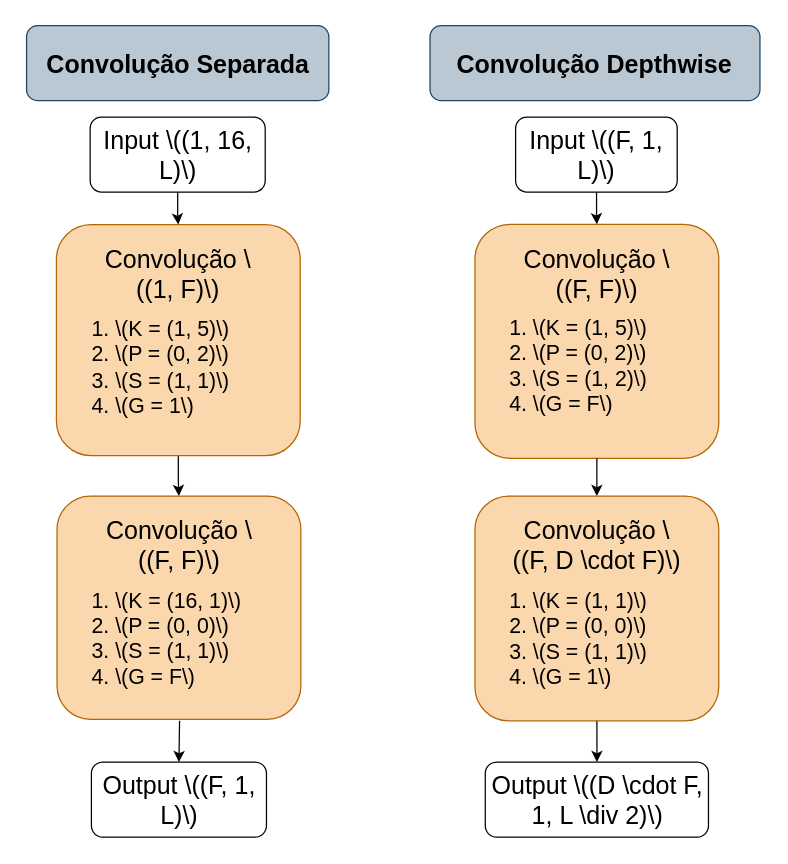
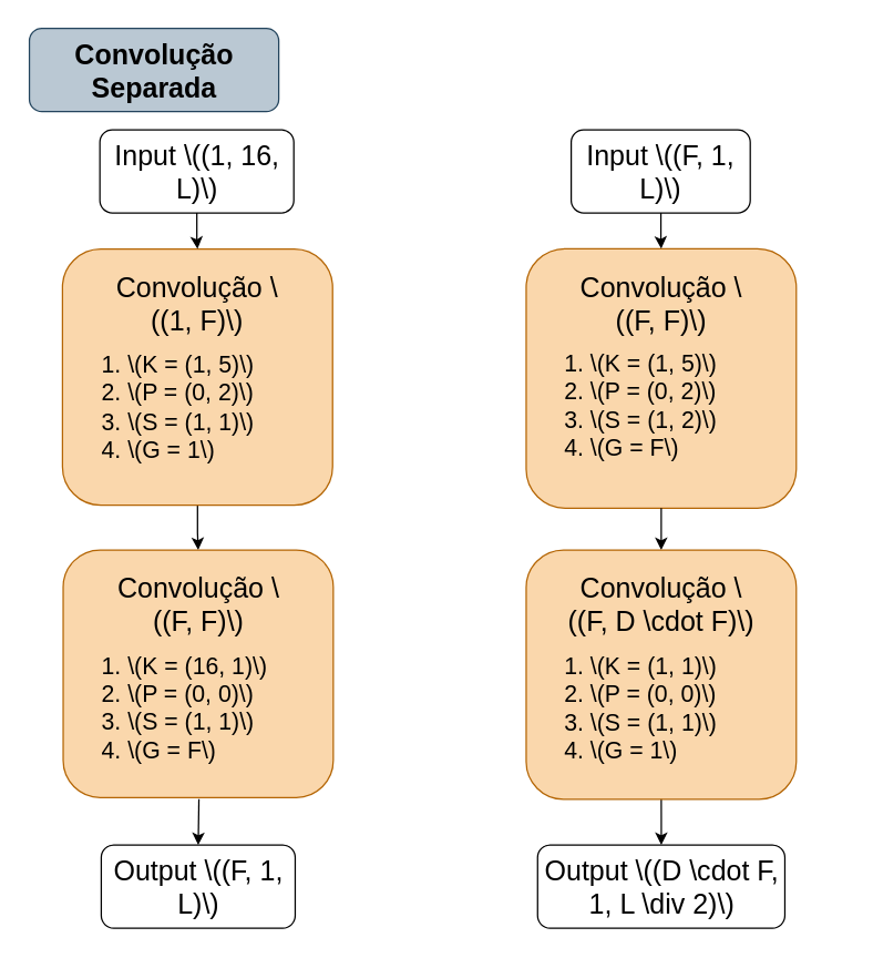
  <mxCell id="0" />
  <mxCell id="1" parent="0" />
  <mxCell id="2" style="edgeStyle=orthogonalEdgeStyle;rounded=0;orthogonalLoop=1;jettySize=auto;html=1;exitX=0.5;exitY=1;exitDx=0;exitDy=0;fontSize=20;" parent="1" source="3" target="6" edge="1"><mxGeometry relative="1" as="geometry" /></mxCell>
  <mxCell id="3" value="&lt;div&gt;&lt;/div&gt;" style="rounded=1;whiteSpace=wrap;html=1;fontSize=15;align=center;fillColor=#fad7ac;strokeColor=#b46504;" parent="1" vertex="1"><mxGeometry x="44.5" y="179.13" width="195" height="184.74" as="geometry" /></mxCell>
  <mxCell id="4" value="&lt;ol style=&quot;font-size: 17px&quot;&gt;&lt;li style=&quot;font-size: 17px&quot;&gt;\(K = (1, 5)\)&lt;/li&gt;&lt;li style=&quot;font-size: 17px&quot;&gt;\(P = (0, 2)\)&lt;/li&gt;&lt;li style=&quot;font-size: 17px&quot;&gt;\(S = (1, 1)\)&lt;/li&gt;&lt;li style=&quot;font-size: 17px&quot;&gt;\(G = 1\)&lt;/li&gt;&lt;/ol&gt;" style="text;strokeColor=none;fillColor=none;html=1;whiteSpace=wrap;verticalAlign=middle;overflow=hidden;fontSize=17;" parent="1" vertex="1"><mxGeometry x="49.5" y="233.51" width="185" height="120.36" as="geometry" /></mxCell>
  <mxCell id="5" value="Convolução \((1, F)\)" style="text;html=1;strokeColor=none;fillColor=none;align=center;verticalAlign=middle;whiteSpace=wrap;rounded=0;fontSize=20;" parent="1" vertex="1"><mxGeometry x="72" y="207.76" width="140" height="20" as="geometry" /></mxCell>
  <mxCell id="6" value="&lt;div&gt;&lt;/div&gt;" style="rounded=1;whiteSpace=wrap;html=1;fontSize=15;align=center;fillColor=#fad7ac;strokeColor=#b46504;" parent="1" vertex="1"><mxGeometry x="45" y="396.25" width="195" height="178.5" as="geometry" /></mxCell>
  <mxCell id="7" style="edgeStyle=orthogonalEdgeStyle;rounded=0;orthogonalLoop=1;jettySize=auto;html=1;entryX=0.5;entryY=0;entryDx=0;entryDy=0;fontSize=20;" parent="1" target="12" edge="1"><mxGeometry relative="1" as="geometry"><mxPoint x="143" y="576" as="sourcePoint" /></mxGeometry></mxCell>
  <mxCell id="8" value="&lt;ol style=&quot;font-size: 17px&quot;&gt;&lt;li style=&quot;font-size: 17px&quot;&gt;\(K = (16, 1)\)&lt;/li&gt;&lt;li style=&quot;font-size: 17px&quot;&gt;\(P = (0, 0)\)&lt;/li&gt;&lt;li style=&quot;font-size: 17px&quot;&gt;\(S = (1, 1)\)&lt;/li&gt;&lt;li style=&quot;font-size: 17px&quot;&gt;\(G = F\)&lt;/li&gt;&lt;/ol&gt;" style="text;strokeColor=none;fillColor=none;html=1;whiteSpace=wrap;verticalAlign=middle;overflow=hidden;fontSize=17;" parent="1" vertex="1"><mxGeometry x="50" y="450.63" width="185" height="114.12" as="geometry" /></mxCell>
  <mxCell id="9" value="Convolução \((F, F)\)" style="text;html=1;strokeColor=none;fillColor=none;align=center;verticalAlign=middle;whiteSpace=wrap;rounded=0;fontSize=20;" parent="1" vertex="1"><mxGeometry x="72.5" y="424.88" width="140" height="20" as="geometry" /></mxCell>
  <mxCell id="10" style="edgeStyle=orthogonalEdgeStyle;rounded=0;orthogonalLoop=1;jettySize=auto;html=1;entryX=0.5;entryY=0;entryDx=0;entryDy=0;fontSize=20;" parent="1" source="11" target="3" edge="1"><mxGeometry relative="1" as="geometry" /></mxCell>
  <mxCell id="11" value="Input \((1, 16, L)\)" style="rounded=1;whiteSpace=wrap;html=1;fontSize=20;gradientColor=none;align=center;" parent="1" vertex="1"><mxGeometry x="71.5" y="93.12" width="140" height="60" as="geometry" /></mxCell>
  <mxCell id="12" value="Output \((F, 1, L)\)" style="rounded=1;whiteSpace=wrap;html=1;fontSize=20;gradientColor=none;align=center;" parent="1" vertex="1"><mxGeometry x="72.5" y="609" width="140" height="60" as="geometry" /></mxCell>
  <mxCell id="13" value="&lt;div&gt;&lt;/div&gt;" style="rounded=1;whiteSpace=wrap;html=1;fontSize=15;align=center;fillColor=#fad7ac;strokeColor=#b46504;" parent="1" vertex="1"><mxGeometry x="379.25" y="178.87" width="195" height="187.13" as="geometry" /></mxCell>
  <mxCell id="14" value="&lt;ol style=&quot;font-size: 17px&quot;&gt;&lt;li style=&quot;font-size: 17px&quot;&gt;\(K = (1, 5)\)&lt;/li&gt;&lt;li style=&quot;font-size: 17px&quot;&gt;\(P = (0, 2)\)&lt;/li&gt;&lt;li style=&quot;font-size: 17px&quot;&gt;\(S = (1, 2)\)&lt;/li&gt;&lt;li style=&quot;font-size: 17px&quot;&gt;\(G = F\)&lt;/li&gt;&lt;/ol&gt;" style="text;strokeColor=none;fillColor=none;html=1;whiteSpace=wrap;verticalAlign=middle;overflow=hidden;fontSize=17;" parent="1" vertex="1"><mxGeometry x="384.25" y="233.25" width="185" height="120.36" as="geometry" /></mxCell>
  <mxCell id="15" value="Convolução \((F, F)\)" style="text;html=1;strokeColor=none;fillColor=none;align=center;verticalAlign=middle;whiteSpace=wrap;rounded=0;fontSize=20;" parent="1" vertex="1"><mxGeometry x="406.75" y="207.5" width="140" height="20" as="geometry" /></mxCell>
  <mxCell id="16" style="edgeStyle=orthogonalEdgeStyle;rounded=0;orthogonalLoop=1;jettySize=auto;html=1;entryX=0.5;entryY=0;entryDx=0;entryDy=0;fontSize=20;" parent="1" source="17" target="13" edge="1"><mxGeometry relative="1" as="geometry" /></mxCell>
  <mxCell id="17" value="Input \((F, 1, L)\)" style="rounded=1;whiteSpace=wrap;html=1;fontSize=20;gradientColor=none;align=center;" parent="1" vertex="1"><mxGeometry x="411.75" y="93.12" width="129.25" height="60" as="geometry" /></mxCell>
  <mxCell id="18" style="edgeStyle=orthogonalEdgeStyle;rounded=0;orthogonalLoop=1;jettySize=auto;html=1;exitX=0.5;exitY=1;exitDx=0;exitDy=0;" parent="1" source="24" target="19" edge="1"><mxGeometry relative="1" as="geometry" /></mxCell>
  <mxCell id="19" value="Output \((D \cdot F, 1, L \div 2)\)" style="rounded=1;whiteSpace=wrap;html=1;fontSize=20;gradientColor=none;align=center;" parent="1" vertex="1"><mxGeometry x="387.5" y="609" width="178.5" height="60" as="geometry" /></mxCell>
- <mxCell id="20" value="Convolução Separada" style="rounded=1;whiteSpace=wrap;html=1;fontSize=20;align=center;fillColor=#bac8d3;strokeColor=#23445d;fontStyle=1;" parent="1" vertex="1"><mxGeometry x="20.63" y="20" width="241.75" height="60" as="geometry" /></mxCell>
- <mxCell id="21" value="Convolução Depthwise" style="rounded=1;whiteSpace=wrap;html=1;fontSize=20;align=center;fillColor=#bac8d3;strokeColor=#23445d;fontStyle=1" parent="1" vertex="1"><mxGeometry x="343.32" y="20" width="263.87" height="60" as="geometry" /></mxCell>
+ <mxCell id="20" value="Convolução Separada" style="rounded=1;whiteSpace=wrap;html=1;fontSize=20;align=center;fillColor=#bac8d3;strokeColor=#23445d;fontStyle=1;" parent="1" vertex="1"><mxGeometry x="20.63" y="20" width="180" height="60" as="geometry" /></mxCell>
  <mxCell id="22" style="edgeStyle=orthogonalEdgeStyle;rounded=0;orthogonalLoop=1;jettySize=auto;html=1;exitX=0.5;exitY=1;exitDx=0;exitDy=0;entryX=0.5;entryY=0;entryDx=0;entryDy=0;" parent="1" source="13" target="23" edge="1"><mxGeometry relative="1" as="geometry" /></mxCell>
  <mxCell id="23" value="&lt;div&gt;&lt;/div&gt;" style="rounded=1;whiteSpace=wrap;html=1;fontSize=15;align=center;fillColor=#fad7ac;strokeColor=#b46504;" parent="1" vertex="1"><mxGeometry x="379.25" y="396.25" width="195" height="179.75" as="geometry" /></mxCell>
  <mxCell id="24" value="&lt;ol style=&quot;font-size: 17px&quot;&gt;&lt;li style=&quot;font-size: 17px&quot;&gt;\(K = (1, 1)\)&lt;/li&gt;&lt;li style=&quot;font-size: 17px&quot;&gt;\(P = (0, 0)\)&lt;/li&gt;&lt;li style=&quot;font-size: 17px&quot;&gt;\(S = (1, 1)\)&lt;/li&gt;&lt;li style=&quot;font-size: 17px&quot;&gt;\(G = 1\)&lt;/li&gt;&lt;/ol&gt;" style="text;strokeColor=none;fillColor=none;html=1;whiteSpace=wrap;verticalAlign=middle;overflow=hidden;fontSize=17;" parent="1" vertex="1"><mxGeometry x="384.25" y="450.63" width="185" height="120.36" as="geometry" /></mxCell>
  <mxCell id="25" value="Convolução \((F, D \cdot F)\)" style="text;html=1;strokeColor=none;fillColor=none;align=center;verticalAlign=middle;whiteSpace=wrap;rounded=0;fontSize=20;" parent="1" vertex="1"><mxGeometry x="406.75" y="424.88" width="140" height="20" as="geometry" /></mxCell>
